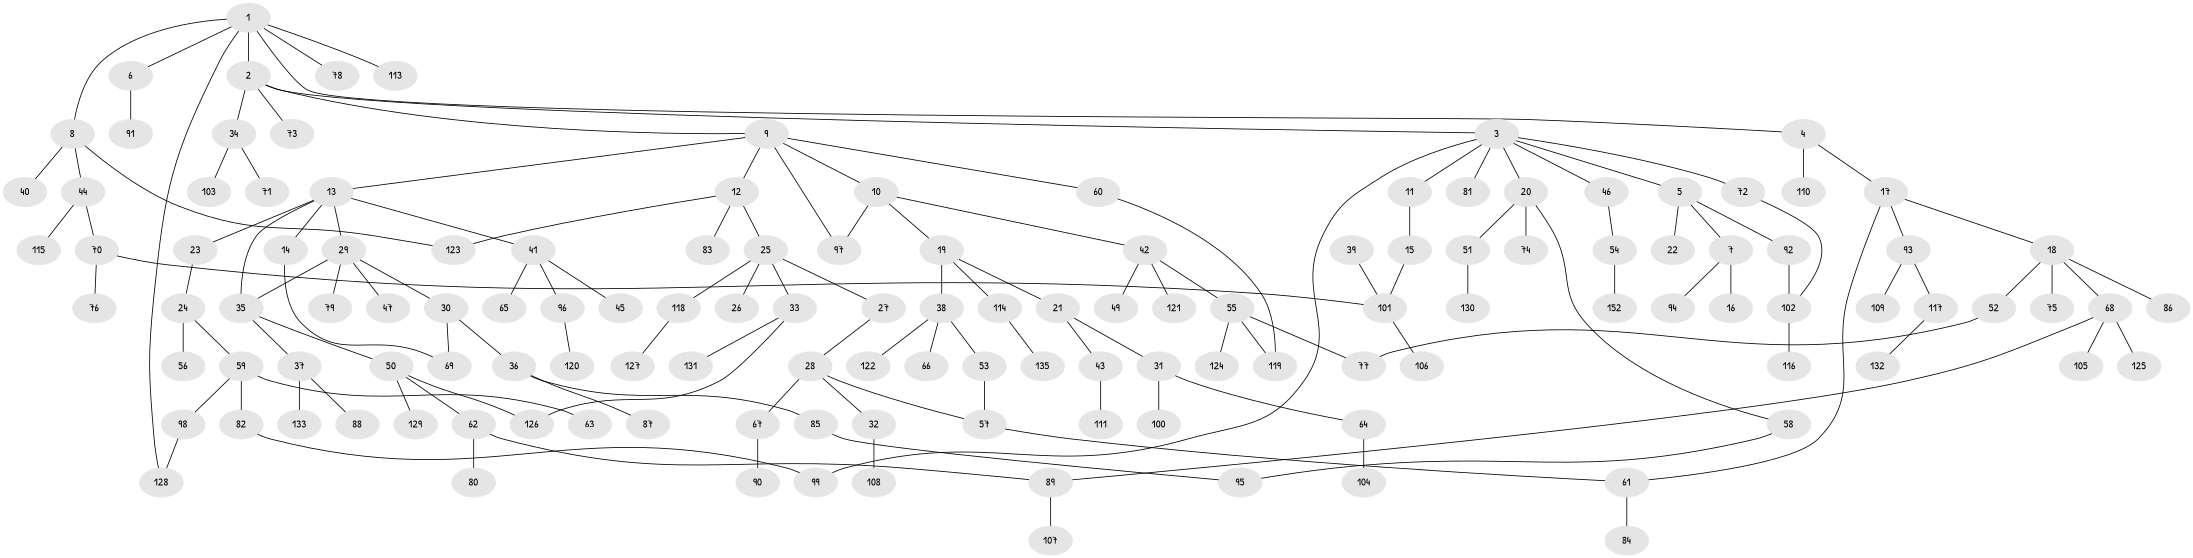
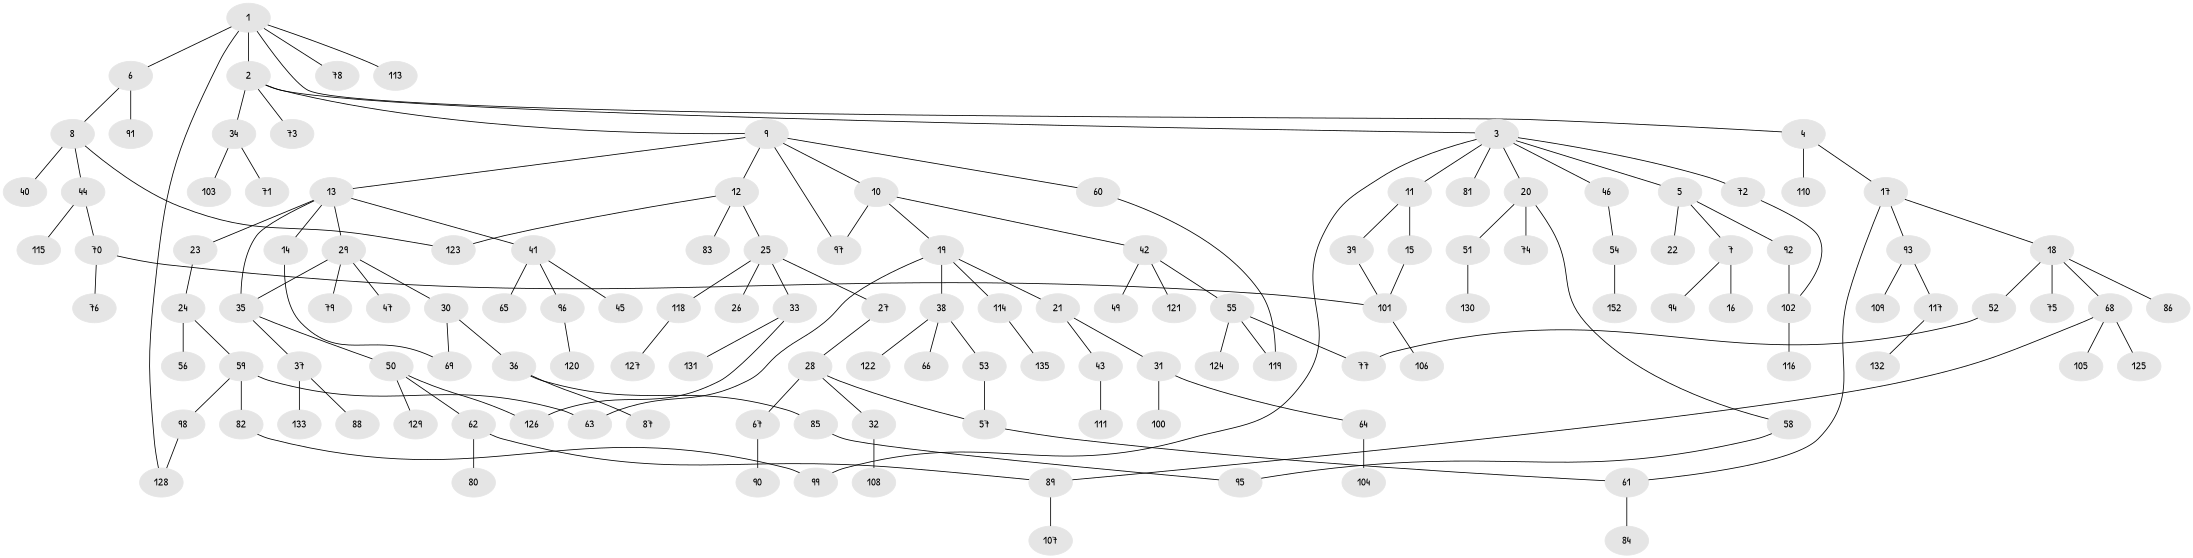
  graph {
    fontname="Patrick Hand"
    node [color=gray90 fontname="Patrick Hand" style=filled]
    edge [fontname="Patrick Hand"]
    1
    2
    4
    6
    8
    78
    113
    128
    3
    9
    34
    73
    17
    110
    91
    40
    44
    123
    5
    11
    20
    46
    72
    81
    99
    10
    12
    13
    60
    97
    71
    103
    7
    22
    92
    15
    39
    51
    58
    74
    54
    102
    18
    61
    93
    16
    94
    70
    115
    130
    19
    42
    25
    83
    14
    23
    29
    35
    41
    119
    21
    38
    63
    114
    49
    55
    121
    101
    26
    27
    33
    118
    69
    24
    30
    47
    79
    37
    50
    45
    65
    96
    106
    52
    68
    75
    86
    84
    109
    117
    77
    89
    105
    125
    31
    43
    53
    66
    122
    135
    95
    64
    100
    111
    56
    59
    82
    98
    28
    126
    131
    127
    32
    57
    67
    108
    90
    36
    85
    87
    104
    88
    133
    62
    129
    120
    124
    76
    n129 [label=152]
    80
    107
    116
    132
    1 -- 2
    1 -- 4
    1 -- 6
-   1 -- 8
+   6 -- 8
    1 -- 78
    1 -- 113
    1 -- 128
    2 -- 3
    2 -- 9
    2 -- 34
    2 -- 73
    4 -- 17
    4 -- 110
    6 -- 91
    8 -- 40
    8 -- 44
    8 -- 123
    3 -- 5
    3 -- 11
    3 -- 20
    3 -- 46
    3 -- 72
    3 -- 81
    3 -- 99
    9 -- 10
    9 -- 12
    9 -- 13
    9 -- 60
    9 -- 97
    34 -- 71
    34 -- 103
    17 -- 18
    17 -- 61
    17 -- 93
    44 -- 70
    44 -- 115
    5 -- 7
    5 -- 22
    5 -- 92
    11 -- 15
+   11 -- 39
    20 -- 51
    20 -- 58
    20 -- 74
    46 -- 54
    72 -- 102
    10 -- 97
    10 -- 19
    10 -- 42
    12 -- 123
    12 -- 25
    12 -- 83
    13 -- 14
    13 -- 23
    13 -- 29
    13 -- 35
    13 -- 41
    60 -- 119
    7 -- 16
    7 -- 94
    92 -- 102
    15 -- 101
    39 -- 101
    51 -- 130
    58 -- 95
    54 -- n129
    102 -- 116
    18 -- 52
    18 -- 68
    18 -- 75
    18 -- 86
    61 -- 84
    93 -- 109
    93 -- 117
    70 -- 101
    70 -- 76
    19 -- 21
    19 -- 38
+   19 -- 63
    19 -- 114
    42 -- 49
    42 -- 55
    42 -- 121
    25 -- 26
    25 -- 27
    25 -- 33
    25 -- 118
    14 -- 69
    23 -- 24
    29 -- 35
    29 -- 30
    29 -- 47
    29 -- 79
    35 -- 37
    35 -- 50
    41 -- 45
    41 -- 65
    41 -- 96
    21 -- 31
    21 -- 43
    38 -- 53
    38 -- 66
    38 -- 122
    114 -- 135
    55 -- 119
    55 -- 77
    55 -- 124
    101 -- 106
    27 -- 28
    33 -- 126
    33 -- 131
    118 -- 127
    24 -- 56
    24 -- 59
    30 -- 69
    30 -- 36
    37 -- 88
    37 -- 133
    50 -- 126
    50 -- 62
    50 -- 129
    96 -- 120
    52 -- 77
    68 -- 89
    68 -- 105
    68 -- 125
    117 -- 132
    89 -- 107
    31 -- 64
    31 -- 100
    43 -- 111
    53 -- 57
    64 -- 104
    59 -- 63
    59 -- 82
    59 -- 98
    82 -- 99
    98 -- 128
    28 -- 32
    28 -- 57
    28 -- 67
    32 -- 108
    57 -- 61
    67 -- 90
    36 -- 85
    36 -- 87
    85 -- 95
    62 -- 89
    62 -- 80
  }
